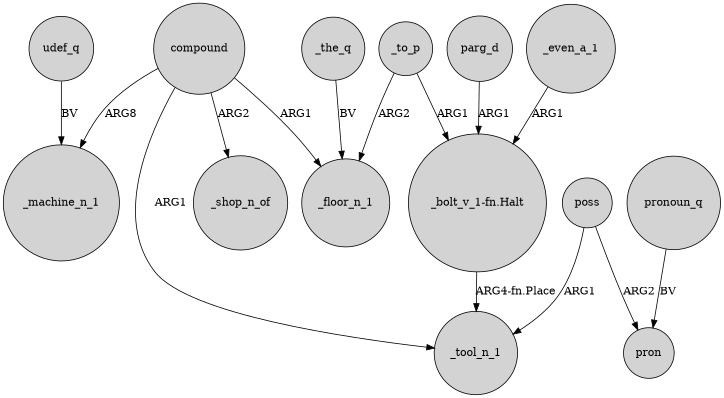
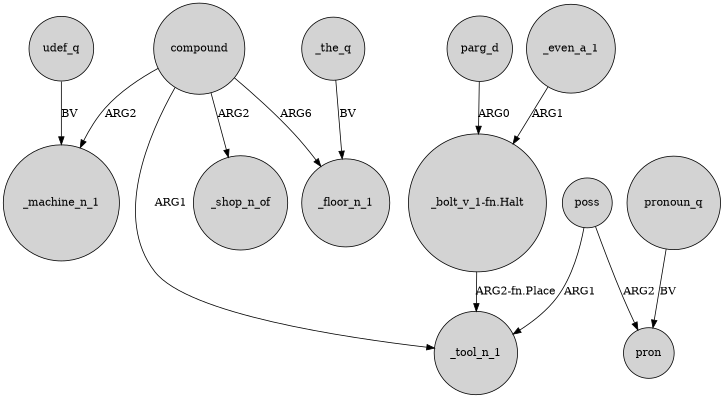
  digraph {
    node [shape=circle style=filled]
    udef_q
    _machine_n_1
    compound
    _shop_n_of
    _floor_n_1
    _tool_n_1
-   _to_p
    "_bolt_v_1-fn.Halt"
    poss
    pron
    _the_q
    parg_d
    pronoun_q
    _even_a_1
    udef_q -> _machine_n_1 [label=BV]
-   compound -> _machine_n_1 [label=ARG8]
+   compound -> _machine_n_1 [label=ARG2]
    compound -> _shop_n_of [label=ARG2]
-   compound -> _floor_n_1 [label=ARG1]
+   compound -> _floor_n_1 [label=ARG6]
    compound -> _tool_n_1 [label=ARG1]
-   _to_p -> _floor_n_1 [label=ARG2]
-   _to_p -> "_bolt_v_1-fn.Halt" [label=ARG1]
-   "_bolt_v_1-fn.Halt" -> _tool_n_1 [label="ARG4-fn.Place"]
+   "_bolt_v_1-fn.Halt" -> _tool_n_1 [label="ARG2-fn.Place"]
    poss -> _tool_n_1 [label=ARG1]
    poss -> pron [label=ARG2]
    _the_q -> _floor_n_1 [label=BV]
-   parg_d -> "_bolt_v_1-fn.Halt" [label=ARG1]
+   parg_d -> "_bolt_v_1-fn.Halt" [label=ARG0]
    pronoun_q -> pron [label=BV]
    _even_a_1 -> "_bolt_v_1-fn.Halt" [label=ARG1]
  }
